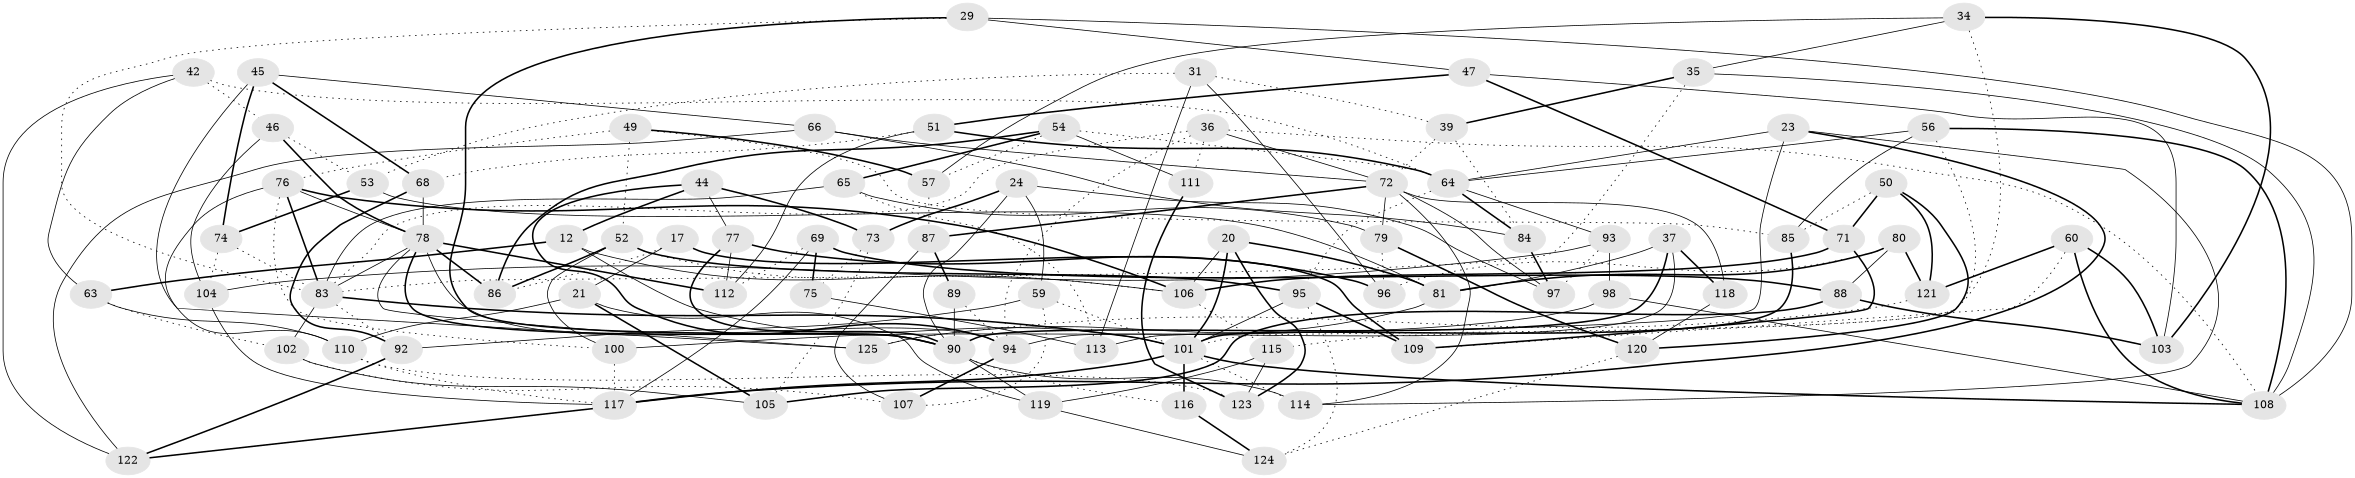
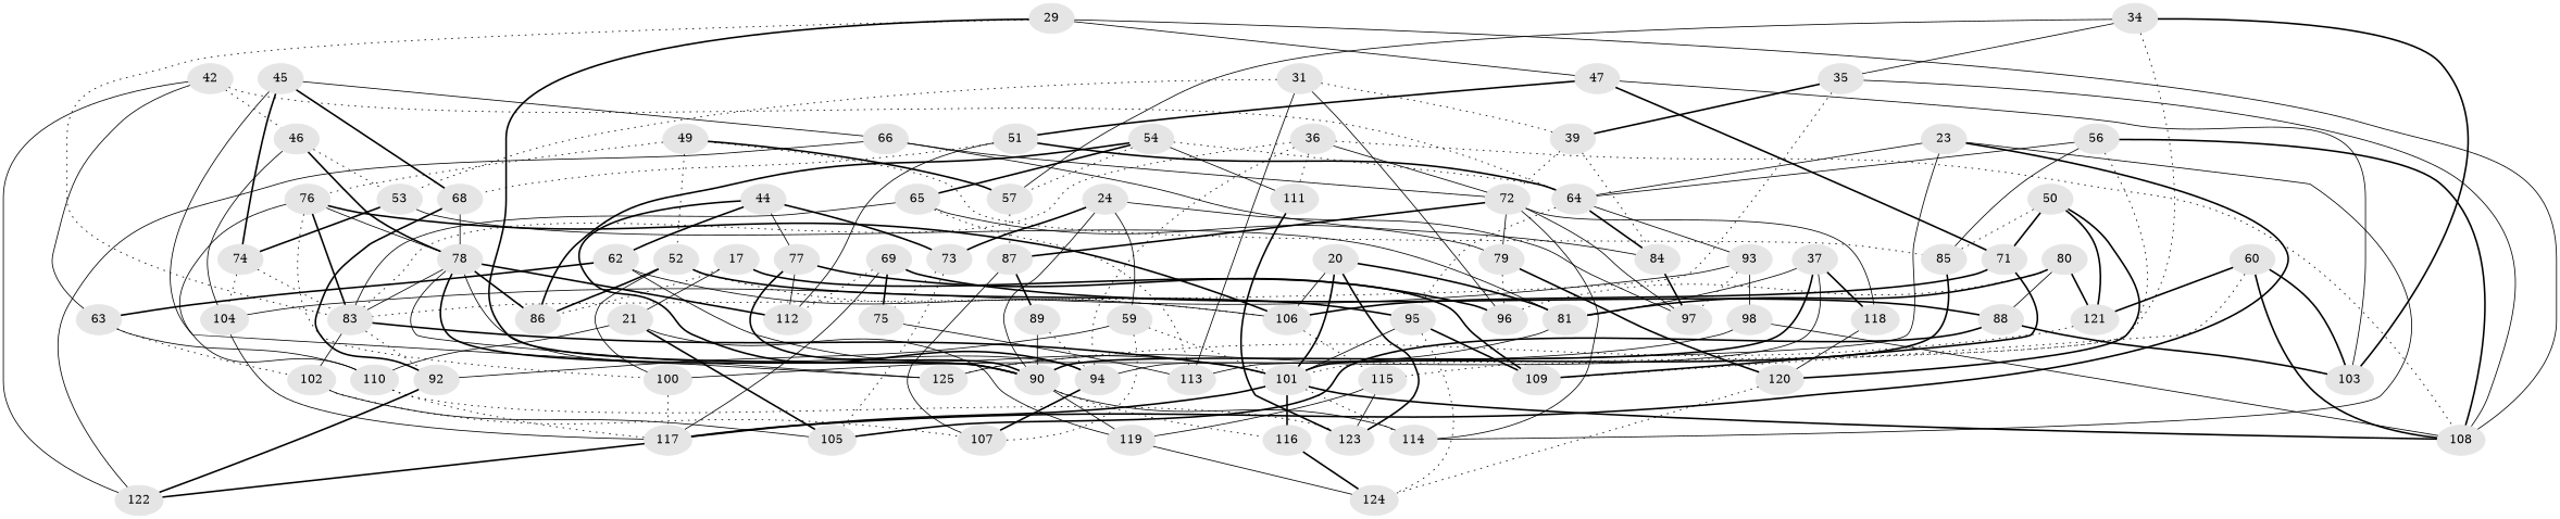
  graph {
    node [color=gray90 style=filled]
    edge [style=solid]
    17
    21
    86
    109
    105
    110 [super="+99"]
    119
    81 [super="+55"]
    125
    20
    101 [super="+82"]
    106 [super="+3+19"]
    123
    114
    117 [super="+58"]
    108 [super="+40"]
    116
    115
    124 [super="+48"]
    64 [super="+13"]
    84
    95 [super="+14"]
    93
    23
    113
    122
    24
    59
    73
    90 [super="+32"]
    97
    92
    107
    75
    29
    47
    83 [super="+8+10+43"]
    103
    51
    71
    102
    31
    39
    53
    96
    72 [super="+2+27"]
    74
    34
    35
    57
    87
    36 [super="+18"]
    94 [super="+41"]
    111
    118
    79
    37 [super="+25"]
    120
    42
    46
    63
    78 [super="+7+33+38"]
    104
    44
-   62 [label=12]
+   62
    77
    112
    45
    66
    68
    52 [super="+22"]
    100 [super="+70"]
    49
    76 [super="+30+61"]
    85
    50
    121
    54 [super="+6"]
    65
    56
    89 [super="+67"]
    60
    98
    69
    88
    80
    17 -- 21
    17 -- 86 [style=dotted]
    17 -- 109 [style=bold]
    21 -- 105 [style=bold]
    21 -- 110
    21 -- 119
    110 -- 123 [style=dotted]
    110 -- 117 [style=dotted]
    119 -- 124
    81 -- 125
    20 -- 81 [style=bold]
    20 -- 101 [style=bold]
    20 -- 106
    20 -- 123 [style=bold]
    101 -- 114 [style=dotted]
    101 -- 117 [style=bold]
    101 -- 108 [style=bold]
    101 -- 116 [style=bold]
    106 -- 115 [style=dotted]
    117 -- 122 [style=bold]
    116 -- 124 [style=bold weight=2]
    115 -- 119
    115 -- 123
    64 -- 84 [style=bold]
    64 -- 95 [style=dotted]
    64 -- 93
    84 -- 97 [style=bold]
    95 -- 109 [style=bold]
    95 -- 101
    95 -- 124 [style=dotted weight=2]
    93 -- 97 [style=dotted]
    93 -- 104
    93 -- 98
    23 -- 114
    23 -- 117 [style=bold]
    23 -- 64
    23 -- 113
    24 -- 59
    24 -- 73 [style=bold]
    24 -- 90
    24 -- 97
    59 -- 101 [style=dotted]
    59 -- 92
    59 -- 107 [style=dotted]
    73 -- 105 [style=dotted]
    73 -- 75 [style=dotted]
    90 -- 119
    90 -- 114
    90 -- 116 [style=dotted]
    92 -- 122 [style=bold]
    75 -- 113
    29 -- 108
    29 -- 90 [style=bold]
    29 -- 47
    29 -- 83 [style=dotted]
    47 -- 103
    47 -- 51 [style=bold]
    47 -- 71 [style=bold]
    83 -- 101 [style=bold weight=2]
    83 -- 92 [style=dotted]
    83 -- 102
    51 -- 64 [style=bold]
    51 -- 112
    51 -- 68 [style=dotted]
    71 -- 109 [style=bold]
    71 -- 106 [style=bold]
    102 -- 105
    102 -- 107 [style=dotted]
    31 -- 113
    31 -- 39 [style=dotted]
    31 -- 53 [style=dotted]
    31 -- 96
    39 -- 84 [style=dotted]
    39 -- 72 [style=dotted]
    53 -- 81
    53 -- 74 [style=bold]
    72 -- 114
    72 -- 97
    72 -- 87 [style=bold]
    72 -- 118
    72 -- 79
    74 -- 83 [style=dotted]
    74 -- 104 [style=dotted]
    34 -- 101 [style=dotted]
    34 -- 103 [style=bold]
    34 -- 35
    34 -- 57
    35 -- 108
    35 -- 83 [style=dotted]
    35 -- 39 [style=bold]
    57 -- 87 [style=dotted]
    87 -- 107
    87 -- 89 [style=bold]
    36 -- 108 [style=dotted weight=2]
    36 -- 83 [style=dotted]
    36 -- 72
    36 -- 94 [style=dotted]
    36 -- 111 [style=dotted]
    94 -- 107 [style=bold]
    111 -- 123 [style=bold]
    118 -- 120
    79 -- 96 [style=dotted]
    79 -- 120 [style=bold]
    37 -- 81 [weight=2]
    37 -- 90 [style=bold]
    37 -- 94
    37 -- 118 [style=bold weight=2]
    120 -- 124 [style=dotted]
    42 -- 64 [style=dotted]
    42 -- 122
    42 -- 46 [style=dotted]
    42 -- 63
    46 -- 53 [style=dotted]
    46 -- 78 [style=bold]
    46 -- 104
    63 -- 110
    63 -- 102 [style=dotted]
    78 -- 86 [style=bold]
    78 -- 125
    78 -- 90 [style=bold]
    78 -- 83
    78 -- 94 [weight=2]
    78 -- 112 [style=bold]
    104 -- 117
    44 -- 73 [style=bold]
    44 -- 94 [style=bold]
    44 -- 62 [style=bold]
    44 -- 77
    62 -- 101
    62 -- 106
    62 -- 63 [style=bold]
    77 -- 90 [style=bold]
    77 -- 96 [style=bold]
    77 -- 112
    45 -- 125
    45 -- 74 [style=bold]
    45 -- 66
    45 -- 68 [style=bold]
    66 -- 84
    66 -- 122
    66 -- 72
    68 -- 92 [style=bold]
    68 -- 78
    52 -- 86 [style=bold]
    52 -- 106 [style=dotted weight=2]
    52 -- 95 [style=bold]
    52 -- 100
    100 -- 117 [style=dotted weight=2]
    49 -- 57 [style=bold]
    49 -- 52 [style=dotted]
    49 -- 76 [style=dotted]
    49 -- 85 [style=dotted]
    76 -- 110 [weight=2]
    76 -- 106 [style=bold weight=2]
    76 -- 83 [style=bold weight=2]
    76 -- 78
    76 -- 100 [style=dotted]
    85 -- 101 [style=bold]
    50 -- 71 [style=bold]
    50 -- 120 [style=bold]
    50 -- 85 [style=dotted]
    50 -- 121 [style=bold]
    121 -- 125 [style=dotted]
    54 -- 86 [style=bold]
    54 -- 64 [style=dotted]
    54 -- 57 [style=dotted]
    54 -- 111 [weight=2]
    54 -- 65 [style=bold]
    65 -- 113 [style=dotted]
    65 -- 83
    65 -- 79
    56 -- 108 [style=bold]
    56 -- 115 [style=dotted]
    56 -- 64
    56 -- 85
    89 -- 90 [weight=2]
    89 -- 94 [style=dotted]
    60 -- 109 [style=dotted]
    60 -- 108 [style=bold]
    60 -- 103 [style=bold]
    60 -- 121 [style=bold]
    98 -- 108
    98 -- 100 [weight=2]
    69 -- 117
    69 -- 75 [style=bold]
    69 -- 112 [style=dotted]
    69 -- 88 [style=bold]
    88 -- 105 [style=bold]
    88 -- 103 [style=bold]
    80 -- 81 [style=bold]
    80 -- 96 [style=dotted]
    80 -- 121 [style=bold]
    80 -- 88
  }
